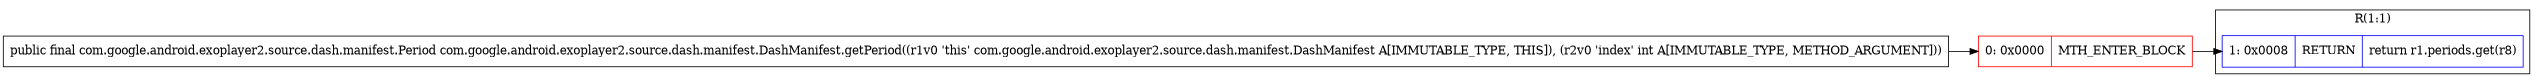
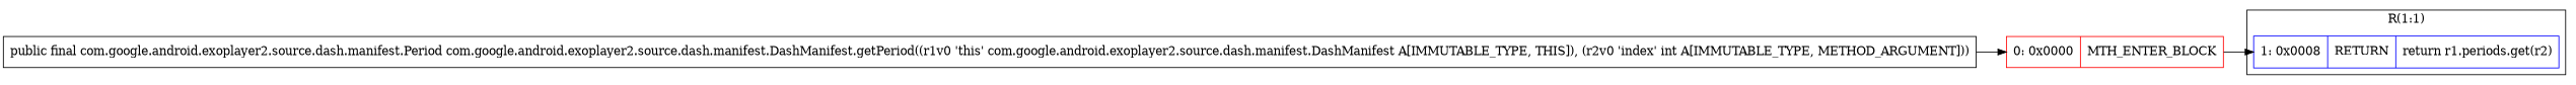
  digraph {
    rankdir=LR
    node [shape=record]
-   n1 [color=blue label="{1\:\ 0x0008|RETURN\l|return r1.periods.get(r8)\l}"]
+   n1 [color=blue label="{1\:\ 0x0008|RETURN\l|return r1.periods.get(r2)\l}"]
    n2 [color=red label="{0\:\ 0x0000|MTH_ENTER_BLOCK\l}"]
    n3 [label="{public final com.google.android.exoplayer2.source.dash.manifest.Period com.google.android.exoplayer2.source.dash.manifest.DashManifest.getPeriod((r1v0 'this' com.google.android.exoplayer2.source.dash.manifest.DashManifest A[IMMUTABLE_TYPE, THIS]), (r2v0 'index' int A[IMMUTABLE_TYPE, METHOD_ARGUMENT])) }"]
    subgraph cluster_1 {
      label="R(1:1)"
      n1
    }
    n2 -> n1
    n3 -> n2
  }
